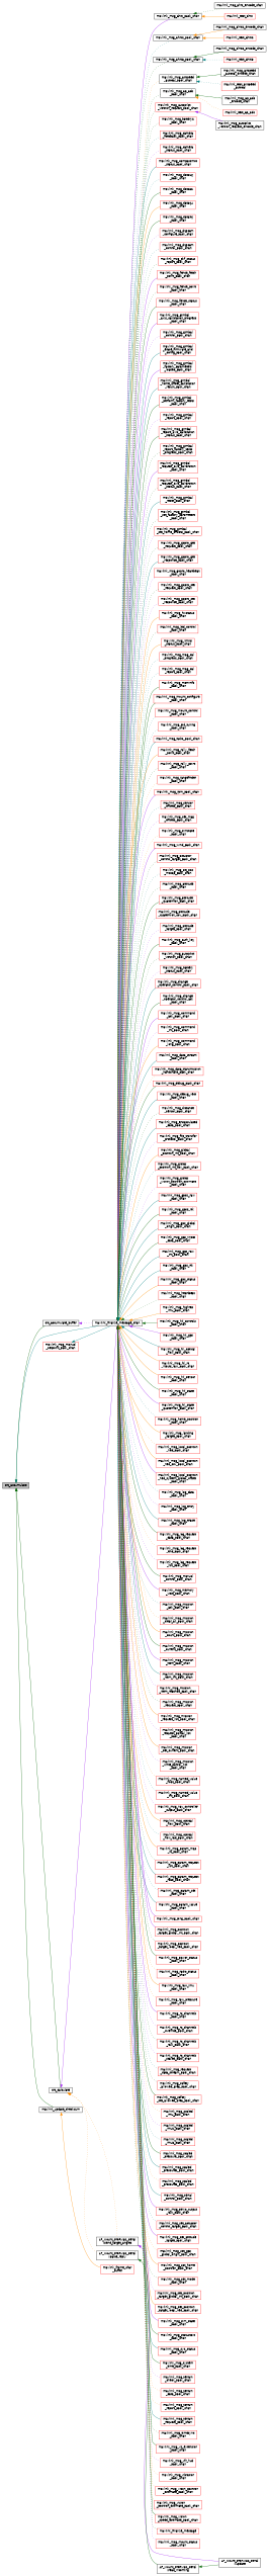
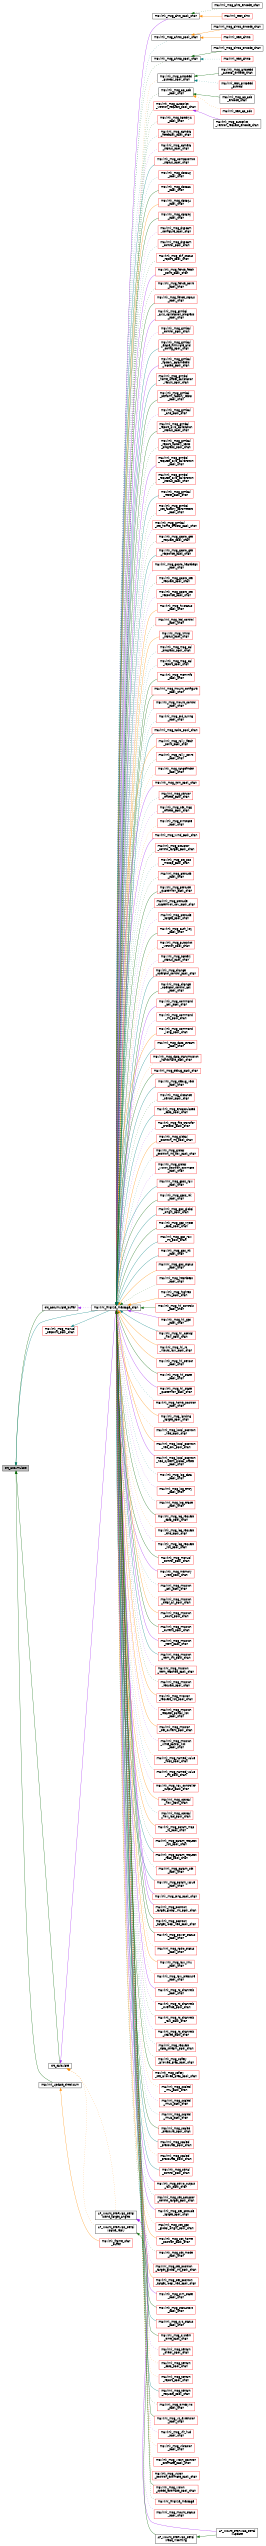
  digraph {
    rankdir=LR
    node [color=red fillcolor=white fontname=Helvetica fontsize=10 shape=record style=filled]
    edge [color=darkgreen dir=back fontname=Helvetica fontsize=10 labelfontname=Helvetica labelfontsize=10 style=solid]
    n1 [color=black fillcolor=grey75 fontcolor=black height=0.2 label=crc_accumulate width=0.4]
    n2 [color=black height=0.2 label=crc_accumulate_buffer width=0.4]
    n3 [color=black height=0.2 label=mavlink_finalize_message_chan width=0.4]
    n4 [color=black height=0.2 label=crc_calculate width=0.4]
    n5 [color=black height=0.2 label=mavlink_update_checksum width=0.4]
    n6 [color=black height=0.2 label=mavlink_msg_ahrs_pack_chan width=0.4]
    n7 [color=black height=0.2 label=mavlink_msg_ahrs2_pack_chan width=0.4]
    n8 [color=black height=0.2 label=mavlink_msg_ahrs3_pack_chan width=0.4]
    n9 [color=black height=0.2 label="mavlink_msg_airspeed\l_autocal_pack_chan" width=0.4]
    n10 [color=black height=0.2 label="mavlink_msg_ap_adc\l_pack_chan" width=0.4]
    n11 [height=0.2 label="mavlink_msg_autopilot\l_version_request_pack_chan" width=0.4]
    n12 [height=0.2 label="mavlink_msg_battery2\l_pack_chan" width=0.4]
    n13 [height=0.2 label="mavlink_msg_camera\l_feedback_pack_chan" width=0.4]
    n14 [height=0.2 label="mavlink_msg_camera\l_status_pack_chan" width=0.4]
    n15 [height=0.2 label="mavlink_msg_compassmot\l_status_pack_chan" width=0.4]
    n16 [height=0.2 label="mavlink_msg_data16\l_pack_chan" width=0.4]
    n17 [height=0.2 label="mavlink_msg_data32\l_pack_chan" width=0.4]
    n18 [height=0.2 label="mavlink_msg_data64\l_pack_chan" width=0.4]
    n19 [height=0.2 label="mavlink_msg_data96\l_pack_chan" width=0.4]
    n20 [height=0.2 label="mavlink_msg_digicam\l_configure_pack_chan" width=0.4]
    n21 [height=0.2 label="mavlink_msg_digicam\l_control_pack_chan" width=0.4]
    n22 [height=0.2 label="mavlink_msg_ekf_status\l_report_pack_chan" width=0.4]
    n23 [height=0.2 label="mavlink_msg_fence_fetch\l_point_pack_chan" width=0.4]
    n24 [height=0.2 label="mavlink_msg_fence_point\l_pack_chan" width=0.4]
    n25 [height=0.2 label="mavlink_msg_fence_status\l_pack_chan" width=0.4]
    n26 [height=0.2 label="mavlink_msg_gimbal\l_axis_calibration_progress\l_pack_chan" width=0.4]
    n27 [height=0.2 label="mavlink_msg_gimbal\l_control_pack_chan" width=0.4]
    n28 [height=0.2 label="mavlink_msg_gimbal\l_erase_firmware_and\l_config_pack_chan" width=0.4]
    n29 [height=0.2 label="mavlink_msg_gimbal\l_factory_parameters\l_loaded_pack_chan" width=0.4]
    n30 [height=0.2 label="mavlink_msg_gimbal\l_home_offset_calibration\l_result_pack_chan" width=0.4]
    n31 [height=0.2 label="mavlink_msg_gimbal\l_perform_factory_tests\l_pack_chan" width=0.4]
-   n32 [height=0.2 label="mavlink_msg_gimbal\l_report_pack_chan" width=0.4]
+   n32 [height=0.2 label="mavlink_msg_gimbal\l_and_pack_chan" width=0.4]
    n33 [height=0.2 label="mavlink_msg_gimbal\l_report_axis_calibration\l_status_pack_chan" width=0.4]
    n34 [height=0.2 label="mavlink_msg_gimbal\l_report_factory_tests\l_progress_pack_chan" width=0.4]
    n35 [height=0.2 label="mavlink_msg_gimbal\l_request_axis_calibration\l_pack_chan" width=0.4]
    n36 [height=0.2 label="mavlink_msg_gimbal\l_request_axis_calibration\l_status_pack_chan" width=0.4]
    n37 [height=0.2 label="mavlink_msg_gimbal\l_reset_pack_chan" width=0.4]
    n38 [height=0.2 label="mavlink_msg_gimbal\l_set_factory_parameters\l_pack_chan" width=0.4]
    n39 [height=0.2 label="mavlink_msg_gimbal\l_set_home_offsets_pack_chan" width=0.4]
    n40 [height=0.2 label="mavlink_msg_gopro_get\l_request_pack_chan" width=0.4]
    n41 [height=0.2 label="mavlink_msg_gopro_get\l_response_pack_chan" width=0.4]
    n42 [height=0.2 label="mavlink_msg_gopro_heartbeat\l_pack_chan" width=0.4]
    n43 [height=0.2 label="mavlink_msg_gopro_set\l_request_pack_chan" width=0.4]
    n44 [height=0.2 label="mavlink_msg_gopro_set\l_response_pack_chan" width=0.4]
    n45 [height=0.2 label="mavlink_msg_hwstatus\l_pack_chan" width=0.4]
    n46 [height=0.2 label="mavlink_msg_led_control\l_pack_chan" width=0.4]
    n47 [height=0.2 label="mavlink_msg_limits\l_status_pack_chan" width=0.4]
    n48 [height=0.2 label="mavlink_msg_mag_cal\l_progress_pack_chan" width=0.4]
    n49 [height=0.2 label="mavlink_msg_mag_cal\l_report_pack_chan" width=0.4]
    n50 [height=0.2 label="mavlink_msg_meminfo\l_pack_chan" width=0.4]
    n51 [height=0.2 label="mavlink_msg_mount_configure\l_pack_chan" width=0.4]
    n52 [height=0.2 label="mavlink_msg_mount_control\l_pack_chan" width=0.4]
    n53 [height=0.2 label="mavlink_msg_mount_status\l_pack_chan" width=0.4]
    n54 [height=0.2 label="mavlink_msg_pid_tuning\l_pack_chan" width=0.4]
    n55 [height=0.2 label=mavlink_msg_radio_pack_chan width=0.4]
    n56 [height=0.2 label="mavlink_msg_rally_fetch\l_point_pack_chan" width=0.4]
    n57 [height=0.2 label="mavlink_msg_rally_point\l_pack_chan" width=0.4]
    n58 [height=0.2 label="mavlink_msg_rangefinder\l_pack_chan" width=0.4]
    n59 [height=0.2 label=mavlink_msg_rpm_pack_chan width=0.4]
    n60 [height=0.2 label="mavlink_msg_sensor\l_offsets_pack_chan" width=0.4]
    n61 [height=0.2 label="mavlink_msg_set_mag\l_offsets_pack_chan" width=0.4]
    n62 [height=0.2 label="mavlink_msg_simstate\l_pack_chan" width=0.4]
    n63 [height=0.2 label=mavlink_msg_wind_pack_chan width=0.4]
    n64 [height=0.2 label="mavlink_msg_actuator\l_control_target_pack_chan" width=0.4]
    n65 [height=0.2 label="mavlink_msg_att_pos\l_mocap_pack_chan" width=0.4]
    n66 [height=0.2 label="mavlink_msg_attitude\l_pack_chan" width=0.4]
    n67 [height=0.2 label="mavlink_msg_attitude\l_quaternion_pack_chan" width=0.4]
    n68 [height=0.2 label="mavlink_msg_attitude\l_quaternion_cov_pack_chan" width=0.4]
    n69 [height=0.2 label="mavlink_msg_attitude\l_target_pack_chan" width=0.4]
    n70 [height=0.2 label="mavlink_msg_auth_key\l_pack_chan" width=0.4]
    n71 [height=0.2 label="mavlink_msg_autopilot\l_version_pack_chan" width=0.4]
    n72 [height=0.2 label="mavlink_msg_battery\l_status_pack_chan" width=0.4]
    n73 [height=0.2 label="mavlink_msg_change\l_operator_control_pack_chan" width=0.4]
    n74 [height=0.2 label="mavlink_msg_change\l_operator_control_ack\l_pack_chan" width=0.4]
    n75 [height=0.2 label="mavlink_msg_command\l_ack_pack_chan" width=0.4]
    n76 [height=0.2 label="mavlink_msg_command\l_int_pack_chan" width=0.4]
    n77 [height=0.2 label="mavlink_msg_command\l_long_pack_chan" width=0.4]
    n78 [height=0.2 label="mavlink_msg_data_stream\l_pack_chan" width=0.4]
    n79 [height=0.2 label="mavlink_msg_data_transmission\l_handshake_pack_chan" width=0.4]
    n80 [height=0.2 label=mavlink_msg_debug_pack_chan width=0.4]
    n81 [height=0.2 label="mavlink_msg_debug_vect\l_pack_chan" width=0.4]
    n82 [height=0.2 label="mavlink_msg_distance\l_sensor_pack_chan" width=0.4]
    n83 [height=0.2 label="mavlink_msg_encapsulated\l_data_pack_chan" width=0.4]
    n84 [height=0.2 label="mavlink_msg_file_transfer\l_protocol_pack_chan" width=0.4]
    n85 [height=0.2 label="mavlink_msg_global\l_position_int_pack_chan" width=0.4]
    n86 [height=0.2 label="mavlink_msg_global\l_position_int_cov_pack_chan" width=0.4]
    n87 [height=0.2 label="mavlink_msg_global\l_vision_position_estimate\l_pack_chan" width=0.4]
    n88 [height=0.2 label="mavlink_msg_gps2_raw\l_pack_chan" width=0.4]
    n89 [height=0.2 label="mavlink_msg_gps2_rtk\l_pack_chan" width=0.4]
    n90 [height=0.2 label="mavlink_msg_gps_global\l_origin_pack_chan" width=0.4]
    n91 [height=0.2 label="mavlink_msg_gps_inject\l_data_pack_chan" width=0.4]
    n92 [height=0.2 label="mavlink_msg_gps_raw\l_int_pack_chan" width=0.4]
    n93 [height=0.2 label="mavlink_msg_gps_rtk\l_pack_chan" width=0.4]
    n94 [height=0.2 label="mavlink_msg_gps_status\l_pack_chan" width=0.4]
    n95 [height=0.2 label="mavlink_msg_heartbeat\l_pack_chan" width=0.4]
    n96 [height=0.2 label="mavlink_msg_highres\l_imu_pack_chan" width=0.4]
    n97 [height=0.2 label="mavlink_msg_hil_controls\l_pack_chan" width=0.4]
    n98 [height=0.2 label="mavlink_msg_hil_gps\l_pack_chan" width=0.4]
    n99 [height=0.2 label="mavlink_msg_hil_optical\l_flow_pack_chan" width=0.4]
    n100 [height=0.2 label="mavlink_msg_hil_rc\l_inputs_raw_pack_chan" width=0.4]
    n101 [height=0.2 label="mavlink_msg_hil_sensor\l_pack_chan" width=0.4]
    n102 [height=0.2 label="mavlink_msg_hil_state\l_pack_chan" width=0.4]
    n103 [height=0.2 label="mavlink_msg_hil_state\l_quaternion_pack_chan" width=0.4]
    n104 [height=0.2 label="mavlink_msg_home_position\l_pack_chan" width=0.4]
    n105 [height=0.2 label="mavlink_msg_landing\l_target_pack_chan" width=0.4]
    n106 [height=0.2 label="mavlink_msg_local_position\l_ned_pack_chan" width=0.4]
    n107 [height=0.2 label="mavlink_msg_local_position\l_ned_cov_pack_chan" width=0.4]
    n108 [height=0.2 label="mavlink_msg_local_position\l_ned_system_global_offset\l_pack_chan" width=0.4]
    n109 [height=0.2 label="mavlink_msg_log_data\l_pack_chan" width=0.4]
    n110 [height=0.2 label="mavlink_msg_log_entry\l_pack_chan" width=0.4]
    n111 [height=0.2 label="mavlink_msg_log_erase\l_pack_chan" width=0.4]
    n112 [height=0.2 label="mavlink_msg_log_request\l_data_pack_chan" width=0.4]
    n113 [height=0.2 label="mavlink_msg_log_request\l_end_pack_chan" width=0.4]
    n114 [height=0.2 label="mavlink_msg_log_request\l_list_pack_chan" width=0.4]
    n115 [height=0.2 label="mavlink_msg_manual\l_control_pack_chan" width=0.4]
    n116 [height=0.2 label="mavlink_msg_memory\l_vect_pack_chan" width=0.4]
    n117 [height=0.2 label="mavlink_msg_mission\l_ack_pack_chan" width=0.4]
    n118 [height=0.2 label="mavlink_msg_mission\l_clear_all_pack_chan" width=0.4]
    n119 [height=0.2 label="mavlink_msg_mission\l_count_pack_chan" width=0.4]
    n120 [height=0.2 label="mavlink_msg_mission\l_current_pack_chan" width=0.4]
    n121 [height=0.2 label="mavlink_msg_mission\l_item_pack_chan" width=0.4]
    n122 [height=0.2 label="mavlink_msg_mission\l_item_int_pack_chan" width=0.4]
    n123 [height=0.2 label="mavlink_msg_mission\l_item_reached_pack_chan" width=0.4]
    n124 [height=0.2 label="mavlink_msg_mission\l_request_pack_chan" width=0.4]
    n125 [height=0.2 label="mavlink_msg_mission\l_request_list_pack_chan" width=0.4]
    n126 [height=0.2 label="mavlink_msg_mission\l_request_partial_list\l_pack_chan" width=0.4]
    n127 [height=0.2 label="mavlink_msg_mission\l_set_current_pack_chan" width=0.4]
    n128 [height=0.2 label="mavlink_msg_mission\l_write_partial_list\l_pack_chan" width=0.4]
    n129 [height=0.2 label="mavlink_msg_named_value\l_float_pack_chan" width=0.4]
    n130 [height=0.2 label="mavlink_msg_named_value\l_int_pack_chan" width=0.4]
    n131 [height=0.2 label="mavlink_msg_nav_controller\l_output_pack_chan" width=0.4]
    n132 [height=0.2 label="mavlink_msg_optical\l_flow_pack_chan" width=0.4]
    n133 [height=0.2 label="mavlink_msg_optical\l_flow_rad_pack_chan" width=0.4]
    n134 [height=0.2 label="mavlink_msg_param_map\l_rc_pack_chan" width=0.4]
    n135 [height=0.2 label="mavlink_msg_param_request\l_list_pack_chan" width=0.4]
    n136 [height=0.2 label="mavlink_msg_param_request\l_read_pack_chan" width=0.4]
    n137 [height=0.2 label="mavlink_msg_param_set\l_pack_chan" width=0.4]
    n138 [height=0.2 label="mavlink_msg_param_value\l_pack_chan" width=0.4]
    n139 [height=0.2 label=mavlink_msg_ping_pack_chan width=0.4]
    n140 [height=0.2 label="mavlink_msg_position\l_target_global_int_pack_chan" width=0.4]
    n141 [height=0.2 label="mavlink_msg_position\l_target_local_ned_pack_chan" width=0.4]
    n142 [height=0.2 label="mavlink_msg_power_status\l_pack_chan" width=0.4]
    n143 [height=0.2 label="mavlink_msg_radio_status\l_pack_chan" width=0.4]
    n144 [height=0.2 label="mavlink_msg_raw_imu\l_pack_chan" width=0.4]
    n145 [height=0.2 label="mavlink_msg_raw_pressure\l_pack_chan" width=0.4]
    n146 [height=0.2 label="mavlink_msg_rc_channels\l_pack_chan" width=0.4]
    n147 [height=0.2 label="mavlink_msg_rc_channels\l_override_pack_chan" width=0.4]
    n148 [height=0.2 label="mavlink_msg_rc_channels\l_raw_pack_chan" width=0.4]
    n149 [height=0.2 label="mavlink_msg_rc_channels\l_scaled_pack_chan" width=0.4]
    n150 [height=0.2 label="mavlink_msg_request\l_data_stream_pack_chan" width=0.4]
    n151 [height=0.2 label="mavlink_msg_safety\l_allowed_area_pack_chan" width=0.4]
    n152 [height=0.2 label="mavlink_msg_safety\l_set_allowed_area_pack_chan" width=0.4]
    n153 [height=0.2 label="mavlink_msg_scaled\l_imu_pack_chan" width=0.4]
    n154 [height=0.2 label="mavlink_msg_scaled\l_imu2_pack_chan" width=0.4]
    n155 [height=0.2 label="mavlink_msg_scaled\l_imu3_pack_chan" width=0.4]
    n156 [height=0.2 label="mavlink_msg_scaled\l_pressure_pack_chan" width=0.4]
    n157 [height=0.2 label="mavlink_msg_scaled\l_pressure2_pack_chan" width=0.4]
    n158 [height=0.2 label="mavlink_msg_scaled\l_pressure3_pack_chan" width=0.4]
    n159 [height=0.2 label="mavlink_msg_serial\l_control_pack_chan" width=0.4]
    n160 [height=0.2 label="mavlink_msg_servo_output\l_raw_pack_chan" width=0.4]
    n161 [height=0.2 label="mavlink_msg_set_actuator\l_control_target_pack_chan" width=0.4]
    n162 [height=0.2 label="mavlink_msg_set_attitude\l_target_pack_chan" width=0.4]
    n163 [height=0.2 label="mavlink_msg_set_gps\l_global_origin_pack_chan" width=0.4]
    n164 [height=0.2 label="mavlink_msg_set_home\l_position_pack_chan" width=0.4]
    n165 [height=0.2 label="mavlink_msg_set_mode\l_pack_chan" width=0.4]
    n166 [height=0.2 label="mavlink_msg_set_position\l_target_global_int_pack_chan" width=0.4]
    n167 [height=0.2 label="mavlink_msg_set_position\l_target_local_ned_pack_chan" width=0.4]
    n168 [height=0.2 label="mavlink_msg_sim_state\l_pack_chan" width=0.4]
    n169 [height=0.2 label="mavlink_msg_statustext\l_pack_chan" width=0.4]
    n170 [height=0.2 label="mavlink_msg_sys_status\l_pack_chan" width=0.4]
    n171 [height=0.2 label="mavlink_msg_system\l_time_pack_chan" width=0.4]
    n172 [height=0.2 label="mavlink_msg_terrain\l_check_pack_chan" width=0.4]
    n173 [height=0.2 label="mavlink_msg_terrain\l_data_pack_chan" width=0.4]
    n174 [height=0.2 label="mavlink_msg_terrain\l_report_pack_chan" width=0.4]
    n175 [height=0.2 label="mavlink_msg_terrain\l_request_pack_chan" width=0.4]
    n176 [height=0.2 label="mavlink_msg_timesync\l_pack_chan" width=0.4]
    n177 [height=0.2 label="mavlink_msg_v2_extension\l_pack_chan" width=0.4]
    n178 [height=0.2 label="mavlink_msg_vfr_hud\l_pack_chan" width=0.4]
    n179 [height=0.2 label="mavlink_msg_vibration\l_pack_chan" width=0.4]
    n180 [height=0.2 label="mavlink_msg_vicon_position\l_estimate_pack_chan" width=0.4]
    n181 [height=0.2 label="mavlink_msg_vision\l_position_estimate_pack_chan" width=0.4]
    n182 [height=0.2 label="mavlink_msg_vision\l_speed_estimate_pack_chan" width=0.4]
    n183 [height=0.2 label=mavlink_finalize_message width=0.4]
    n184 [color=black height=0.2 label="AP_Mount_SToRM32_serial\l::send_target_angles" width=0.4]
    n185 [color=black height=0.2 label="AP_Mount_SToRM32_serial\l::parse_reply" width=0.4]
    n186 [height=0.2 label="mavlink_frame_char\l_buffer" width=0.4]
    n187 [color=black height=0.2 label=mavlink_msg_ahrs_encode_chan width=0.4]
    n188 [height=0.2 label=mavlink_test_ahrs width=0.4]
    n189 [color=black height=0.2 label=mavlink_msg_ahrs2_encode_chan width=0.4]
    n190 [height=0.2 label=mavlink_test_ahrs2 width=0.4]
    n191 [color=black height=0.2 label=mavlink_msg_ahrs3_encode_chan width=0.4]
    n192 [height=0.2 label=mavlink_test_ahrs3 width=0.4]
    n193 [color=black height=0.2 label="mavlink_msg_airspeed\l_autocal_encode_chan" width=0.4]
    n194 [height=0.2 label="mavlink_test_airspeed\l_autocal" width=0.4]
    n195 [color=black height=0.2 label="mavlink_msg_ap_adc\l_encode_chan" width=0.4]
    n196 [height=0.2 label=mavlink_test_ap_adc width=0.4]
    n197 [color=black height=0.2 label="mavlink_msg_autopilot\l_version_request_encode_chan" width=0.4]
    n198 [height=0.2 label="mavlink_msg_manual\l_setpoint_pack_chan" width=0.4]
    n199 [color=black height=0.2 label="AP_Mount_SToRM32_serial\l::update" width=0.4]
    n200 [color=black height=0.2 label="AP_Mount_SToRM32_serial\l::read_incoming" width=0.4]
    n1 -> n2
    n1 -> n3 [color=teal]
    n1 -> n4
    n1 -> n5
    n2 -> n3 [color=purple style=dotted]
    n3 -> n6 [color=purple]
    n3 -> n7 [color=teal style=dotted]
    n3 -> n8 [style=dotted]
    n3 -> n9 [color=darkorange style=dotted]
    n3 -> n10 [style=dotted]
    n3 -> n11 [style=dotted]
    n3 -> n12 [style=dotted]
    n3 -> n13 [color=teal style=dotted]
    n3 -> n14 [color=purple style=dotted]
    n3 -> n15 [color=teal]
    n3 -> n16 [color=teal style=dotted]
    n3 -> n17
    n3 -> n18 [color=darkorange]
    n3 -> n19
    n3 -> n20 [color=purple style=dotted]
    n3 -> n21 [color=teal style=dotted]
    n3 -> n22 [style=dotted]
    n3 -> n23 [color=purple]
    n3 -> n24 [style=dotted]
    n3 -> n25
    n3 -> n26 [color=purple]
    n3 -> n27 [color=purple style=dotted]
    n3 -> n28 [color=teal]
    n3 -> n29 [color=purple]
    n3 -> n30 [color=teal]
    n3 -> n31
    n3 -> n32 [color=purple style=dotted]
    n3 -> n33
    n3 -> n34 [style=dotted]
    n3 -> n35 [color=purple]
    n3 -> n36 [style=dotted]
    n3 -> n37 [color=teal]
    n3 -> n38 [style=dotted]
    n3 -> n39 [color=purple style=dotted]
    n3 -> n40 [style=dotted]
    n3 -> n41 [color=teal]
    n3 -> n42 [color=purple style=dotted]
    n3 -> n43 [style=dotted]
    n3 -> n44 [color=purple style=dotted]
    n3 -> n45 [color=darkorange]
    n3 -> n46 [style=dotted]
    n3 -> n47 [color=darkorange]
    n3 -> n48 [color=teal style=dotted]
    n3 -> n49 [color=teal style=dotted]
    n3 -> n50
    n3 -> n51
    n3 -> n52 [color=teal style=dotted]
-   n3 -> n53 [color=purple style=dotted]
+   n184 -> n53 [color=purple style=dotted]
    n3 -> n54 [color=teal style=dotted]
    n3 -> n55 [color=teal]
    n3 -> n56 [color=darkorange]
    n3 -> n57 [style=dotted]
    n3 -> n58 [color=darkorange style=dotted]
    n3 -> n59 [color=purple]
    n3 -> n60 [color=teal style=dotted]
    n3 -> n61 [color=purple style=dotted]
    n3 -> n62 [color=darkorange style=dotted]
    n3 -> n63 [color=purple]
    n3 -> n64 [style=dotted]
    n3 -> n65 [color=teal style=dotted]
    n3 -> n66 [style=dotted]
    n3 -> n67
    n3 -> n68 [color=teal style=dotted]
    n3 -> n69 [color=purple style=dotted]
    n3 -> n70
-   n3 -> n71 [style=dotted]
+   n3 -> n71 [color=darkorange style=dotted]
    n3 -> n72 [color=purple style=dotted]
    n3 -> n73 [color=teal]
    n3 -> n74
    n3 -> n75 [color=purple]
    n3 -> n76 [color=purple style=dotted]
    n3 -> n77 [color=darkorange]
    n3 -> n78 [color=teal]
    n3 -> n79 [color=darkorange style=dotted]
    n3 -> n80
    n3 -> n81 [color=teal]
    n3 -> n82 [style=dotted]
    n3 -> n83 [color=teal]
    n3 -> n84 [color=purple style=dotted]
    n3 -> n85 [color=darkorange]
    n3 -> n86 [color=teal style=dotted]
    n3 -> n87 [color=purple style=dotted]
    n3 -> n88 [color=teal]
    n3 -> n89
    n3 -> n90 [color=teal]
    n3 -> n91
    n3 -> n92 [color=teal]
    n3 -> n93 [color=teal]
    n3 -> n94 [color=darkorange]
    n3 -> n95 [style=dotted]
    n3 -> n96 [color=darkorange]
    n3 -> n97
    n3 -> n98 [color=purple]
    n3 -> n99 [color=teal]
    n3 -> n100 [color=darkorange]
    n3 -> n101 [color=darkorange]
    n3 -> n102
    n3 -> n103 [color=purple]
    n3 -> n104 [color=teal style=dotted]
    n3 -> n105 [color=darkorange]
    n3 -> n106 [color=darkorange style=dotted]
    n3 -> n107 [color=darkorange]
    n3 -> n108 [color=purple]
    n3 -> n109 [color=teal style=dotted]
    n3 -> n110 [color=purple style=dotted]
-   n3 -> n111 [color=teal]
+   n3 -> n111 [color=teal style=dotted]
    n3 -> n112
    n3 -> n113 [color=darkorange style=dotted]
    n3 -> n114 [color=purple style=dotted]
    n3 -> n115
    n3 -> n116 [color=purple]
    n3 -> n117 [color=teal style=dotted]
    n3 -> n118 [color=darkorange style=dotted]
    n3 -> n119 [color=darkorange]
    n3 -> n120
    n3 -> n121 [color=purple]
    n3 -> n122 [color=teal]
    n3 -> n123 [color=purple style=dotted]
    n3 -> n124 [style=dotted]
    n3 -> n125 [color=darkorange]
    n3 -> n126 [color=purple style=dotted]
    n3 -> n127 [color=darkorange]
    n3 -> n128 [color=purple style=dotted]
    n3 -> n129 [color=darkorange style=dotted]
    n3 -> n130 [color=teal style=dotted]
    n3 -> n131 [color=purple style=dotted]
    n3 -> n132 [color=darkorange]
    n3 -> n133 [color=teal style=dotted]
    n3 -> n134 [color=darkorange]
    n3 -> n135 [style=dotted]
    n3 -> n136 [color=teal]
    n3 -> n137 [color=teal style=dotted]
    n3 -> n138 [color=teal]
    n3 -> n139 [color=purple]
    n3 -> n140 [color=purple]
-   n3 -> n141 [style=dotted]
+   n3 -> n141
    n3 -> n142
    n3 -> n143 [color=darkorange style=dotted]
    n3 -> n144 [color=darkorange]
    n3 -> n145 [color=darkorange style=dotted]
    n3 -> n146 [color=purple]
    n3 -> n147 [color=purple style=dotted]
    n3 -> n148 [style=dotted]
    n3 -> n149 [color=purple style=dotted]
    n3 -> n150 [color=teal style=dotted]
    n3 -> n151 [style=dotted]
    n3 -> n152
    n3 -> n153 [color=darkorange style=dotted]
    n3 -> n154 [color=purple style=dotted]
    n3 -> n155 [color=teal style=dotted]
    n3 -> n156
    n3 -> n157 [color=teal]
    n3 -> n158 [color=darkorange style=dotted]
    n3 -> n159 [color=teal]
    n3 -> n160 [color=purple]
    n3 -> n161 [color=teal style=dotted]
    n3 -> n162 [color=purple]
    n3 -> n163 [color=darkorange style=dotted]
    n3 -> n164 [color=darkorange]
    n3 -> n165 [style=dotted]
    n3 -> n166 [color=purple style=dotted]
    n3 -> n167 [color=darkorange]
    n3 -> n168 [color=purple]
    n3 -> n169
    n3 -> n170 [color=teal]
    n3 -> n171
    n3 -> n172 [color=purple style=dotted]
    n3 -> n173 [color=darkorange style=dotted]
    n3 -> n174 [color=darkorange style=dotted]
    n3 -> n175 [color=teal]
    n3 -> n176 [style=dotted]
    n3 -> n177
    n3 -> n178 [color=purple style=dotted]
    n3 -> n179 [color=darkorange style=dotted]
    n3 -> n180 [color=darkorange style=dotted]
    n3 -> n181 [color=darkorange style=dotted]
    n3 -> n182
    n3 -> n183 [style=dotted]
    n4 -> n3 [color=purple]
    n4 -> n184 [color=darkorange style=dotted]
    n4 -> n185 [color=darkorange style=dotted]
    n5 -> n186 [color=darkorange]
    n6 -> n187 [style=dotted]
    n6 -> n188 [color=darkorange]
    n7 -> n189 [color=darkorange]
    n7 -> n190 [color=darkorange]
    n8 -> n191
    n8 -> n192 [color=teal style=dotted]
    n9 -> n193
    n9 -> n194 [color=teal style=dotted]
    n10 -> n195
    n10 -> n196 [color=darkorange style=dotted]
    n11 -> n197 [color=purple]
    n184 -> n199 [color=purple]
    n185 -> n200
    n198 -> n3 [color=teal]
    n200 -> n199
  }
